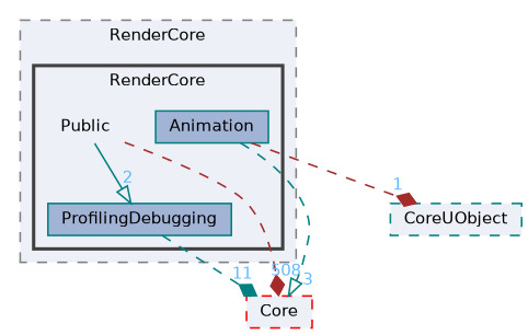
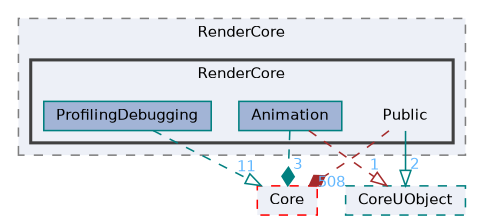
  digraph {
    compound=true
    node [fontname=Helvetica fontsize=10 shape=box color=teal fillcolor="#a2b4d6" style=filled]
    edge [color=teal fontcolor=steelblue1 fontname=Helvetica fontsize=10 labeldistance=1.5 labelfontname=Helvetica labelfontsize=10 style=dashed arrowhead=diamond]
    n1 [height=0.2 label=Public shape=plaintext width=0.4 fillcolor="" style=""]
    n2 [height=0.2 label=Animation width=0.4]
    n3 [height=0.2 label=ProfilingDebugging width=0.4]
    n4 [color=red fillcolor="#edf0f7" height=0.2 label=Core style="filled,dashed" width=0.4]
    n5 [fillcolor="#edf0f7" height=0.2 label=CoreUObject style="filled,dashed" width=0.4]
    subgraph cluster_1 {
      bgcolor="#edf0f7"
      fontname=Helvetica
      fontsize=10
      label=RenderCore
      pencolor=grey50
      style="filled,dashed"
      subgraph cluster_2 {
        bgcolor="#edf0f7"
        fontname=Helvetica
        fontsize=10
        pencolor=grey25
        style="filled,bold"
        n1
        n2
        n3
      }
    }
-   n1 -> n3 [headlabel=2 style=solid arrowhead=onormal]
+   n1 -> n5 [headlabel=2 style=solid arrowhead=onormal]
    n1 -> n4 [color=brown headlabel=508]
-   n2 -> n4 [headlabel=3 arrowhead=onormal]
-   n2 -> n5 [color=brown headlabel=1]
-   n3 -> n4 [headlabel=11]
+   n2 -> n4 [headlabel=3]
+   n2 -> n5 [color=brown headlabel=1 arrowhead=onormal]
+   n3 -> n4 [headlabel=11 arrowhead=onormal]
  }
